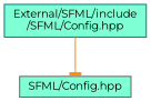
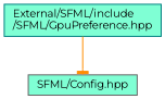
  digraph {
    fontname=Montserrat
    node [fillcolor=aquamarine fontname=Montserrat fontsize=10 shape=box style=filled]
-   n1 [color=teal fontcolor=black height=0.2 label="External/SFML/include\l/SFML/Config.hpp" width=0.4]
+   n1 [color=teal fontcolor=black height=0.2 label="External/SFML/include\l/SFML/GpuPreference.hpp" width=0.4]
    n2 [color=gray40 height=0.2 label="SFML/Config.hpp" width=0.4]
    n1 -> n2 [color=darkorange fontname=Montserrat fontsize=10 labelfontname=Helvetica labelfontsize=10 style=solid arrowhead=tee]
  }
